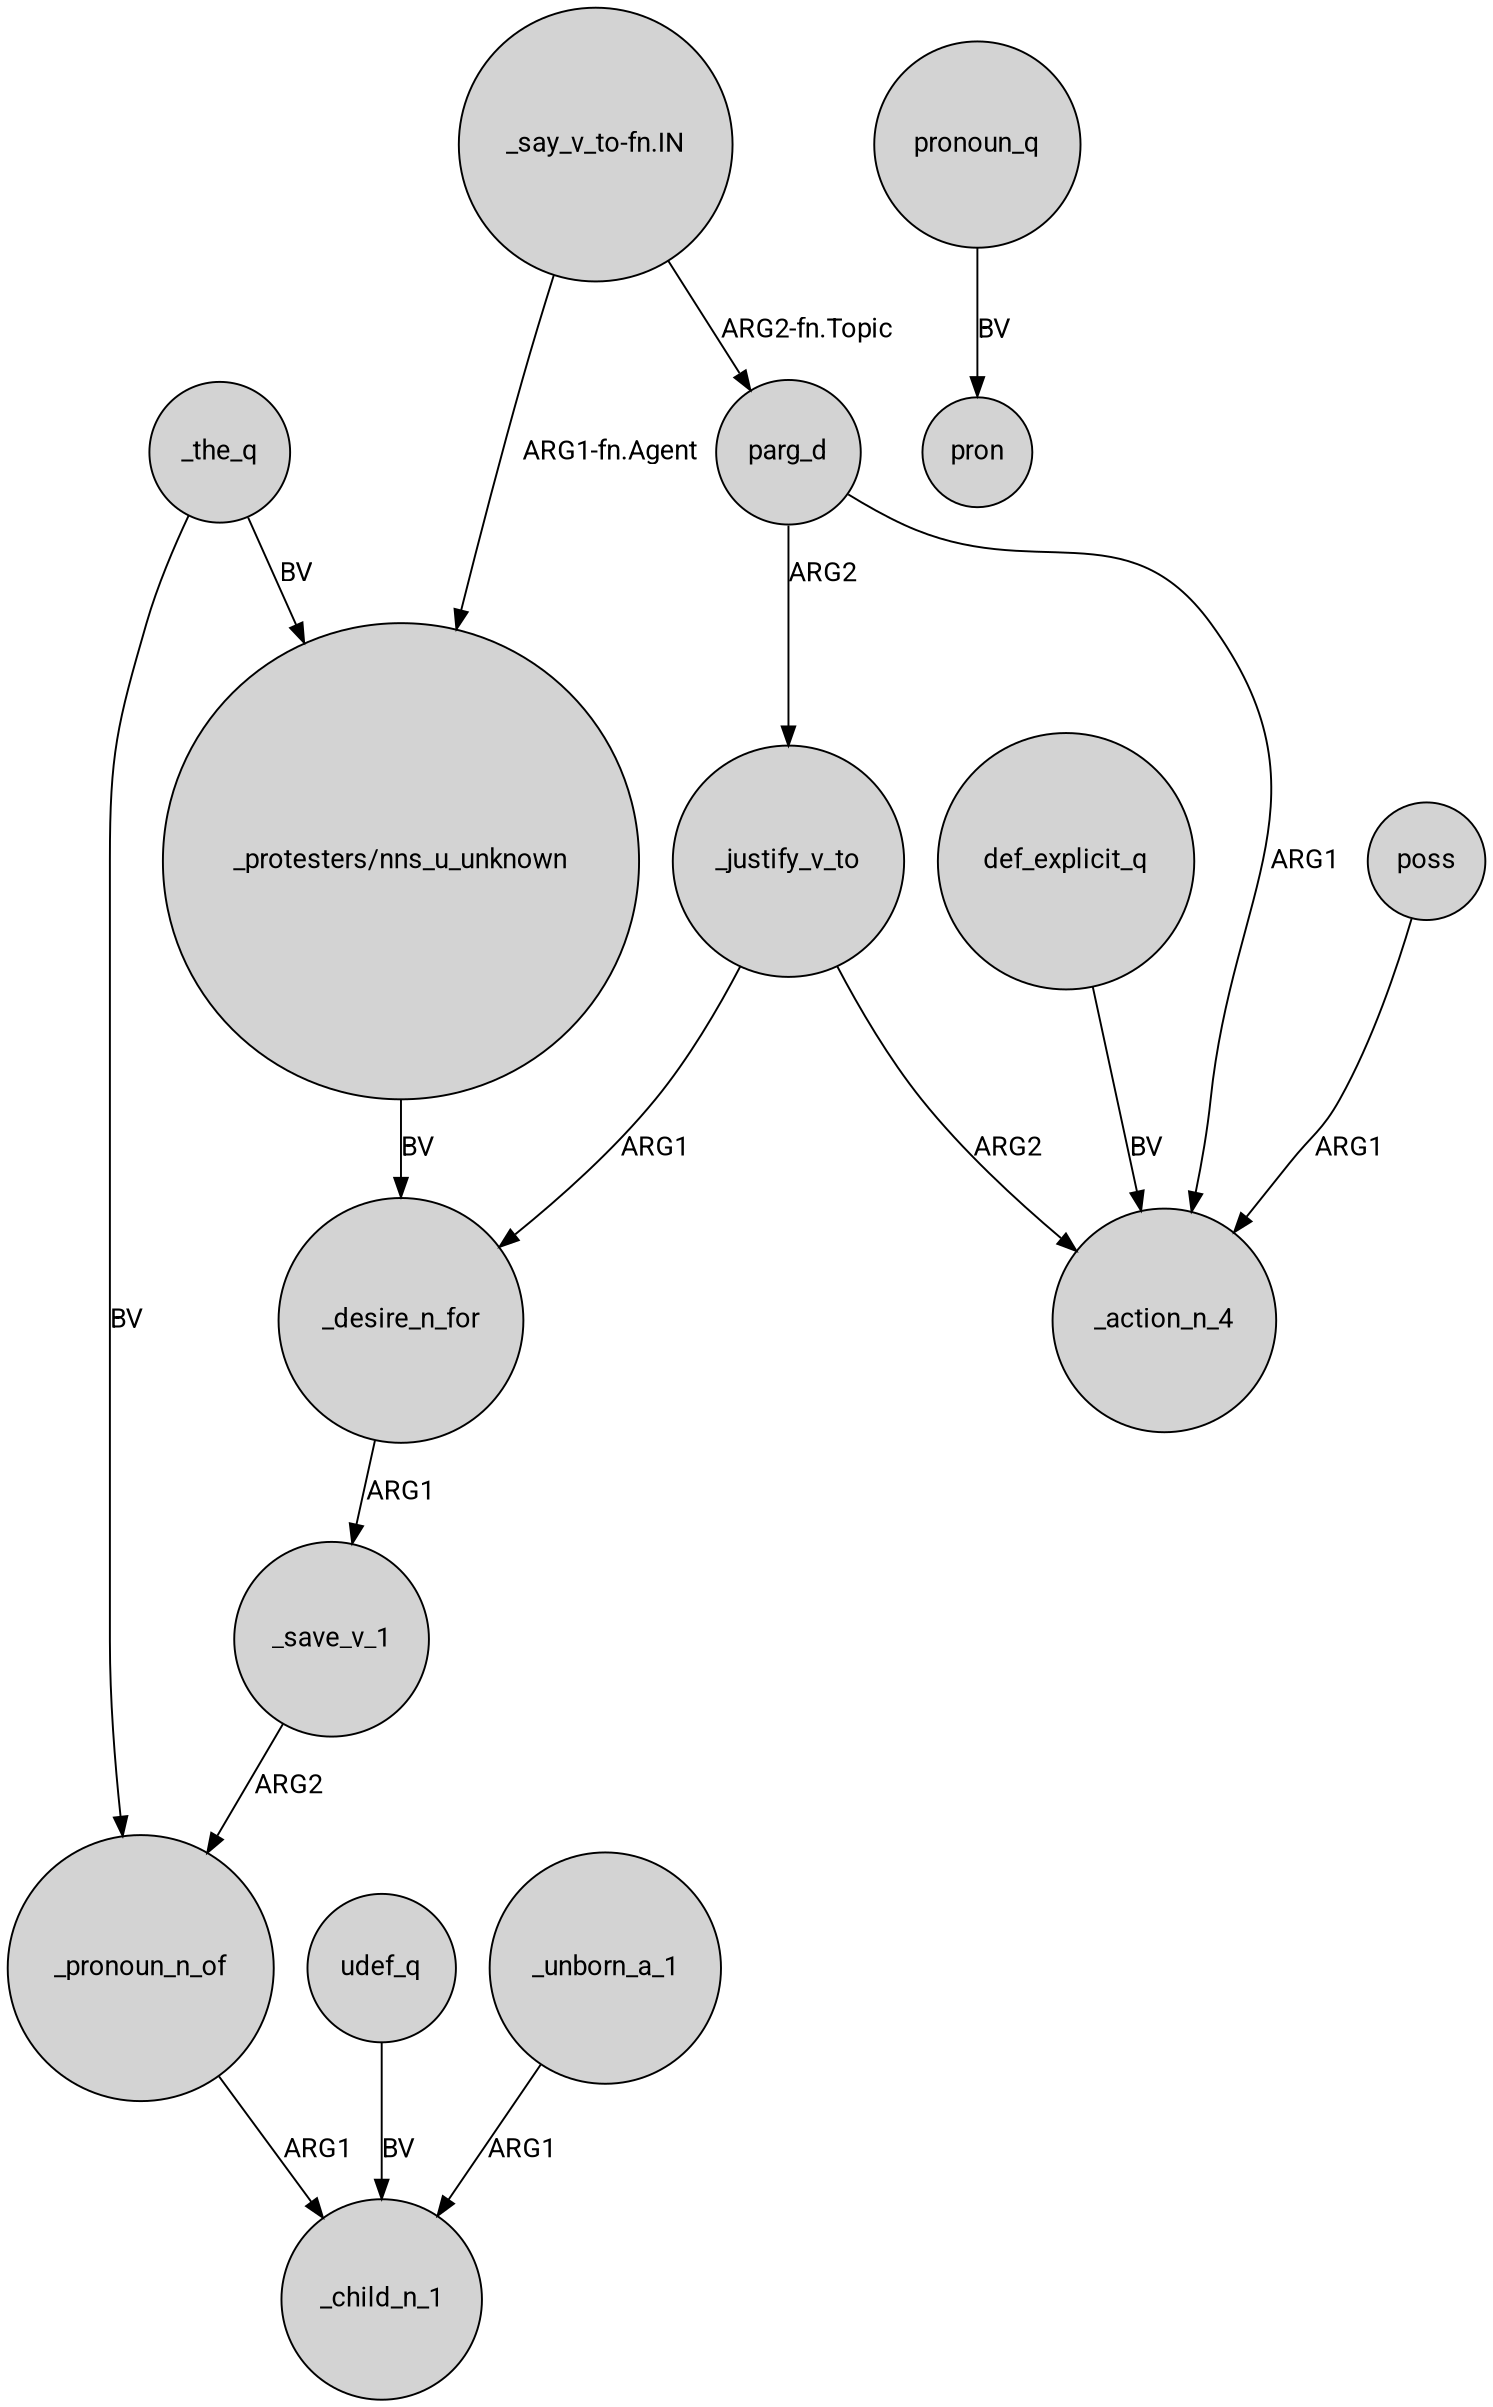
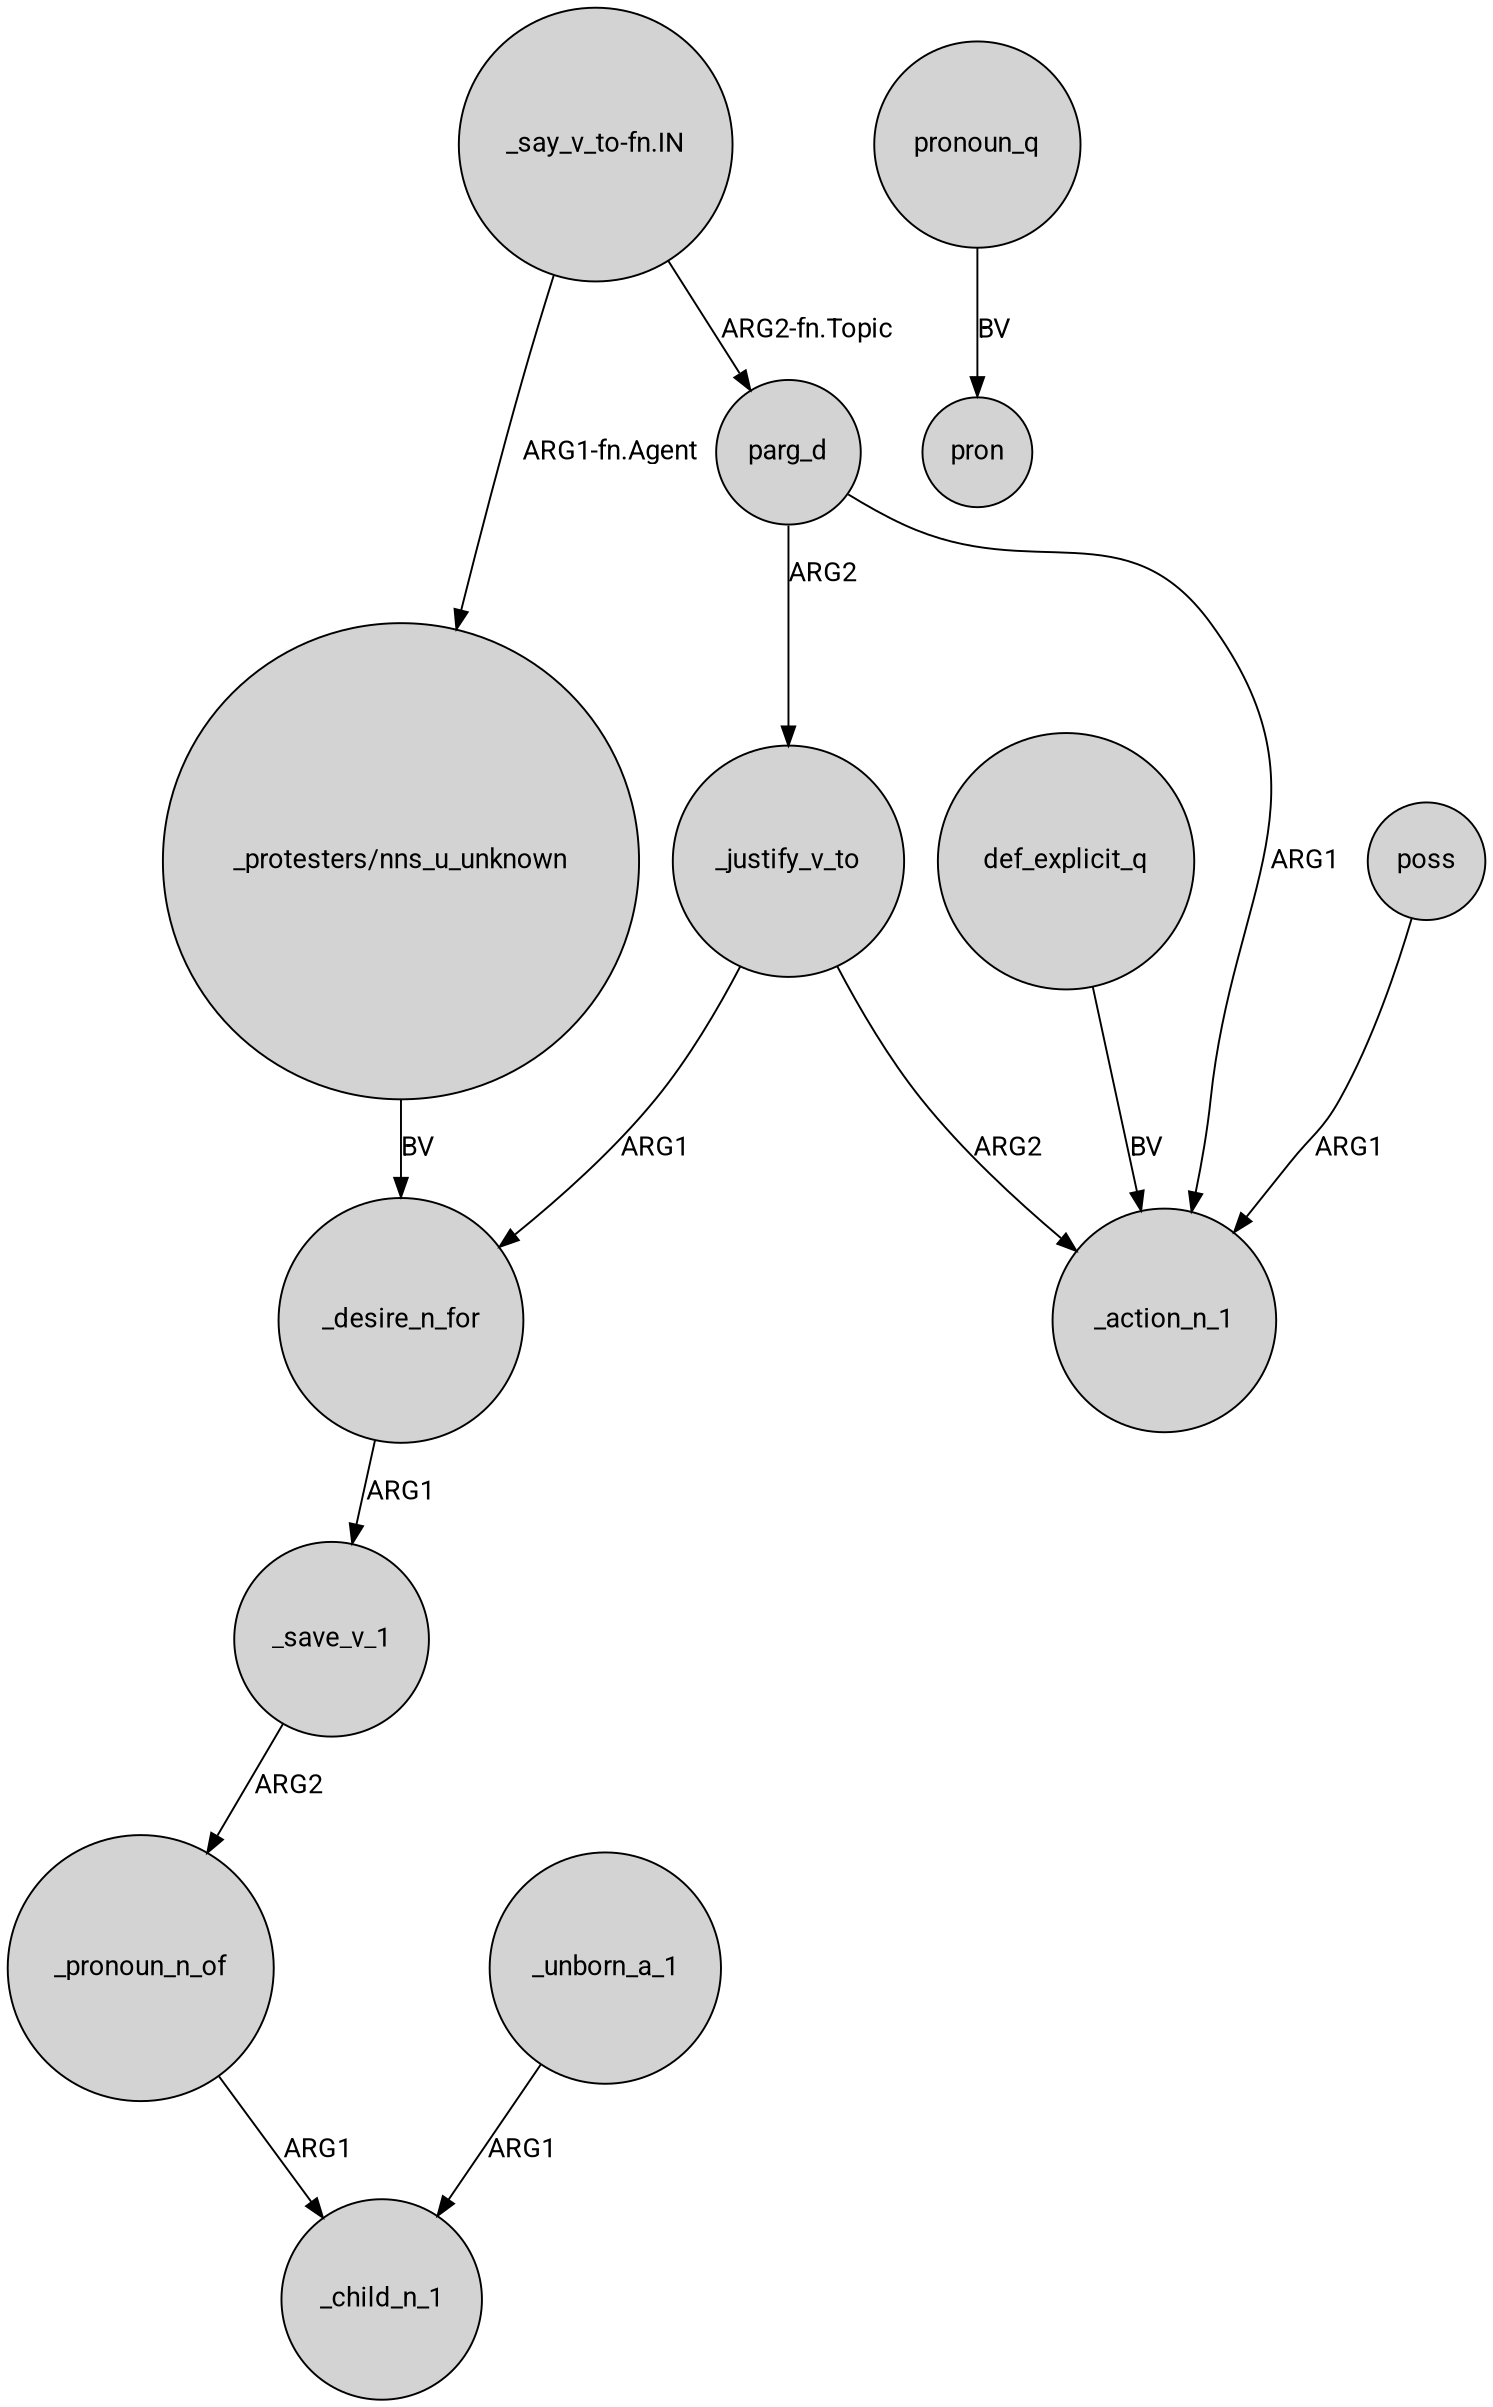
  digraph {
    fontname=Roboto
    node [fontname=Roboto shape=circle style=filled]
    edge [fontname=Roboto]
    "_say_v_to-fn.IN"
    "_protesters/nns_u_unknown"
    parg_d
    _desire_n_for
    _justify_v_to
-   _action_n_1 [label=_action_n_4]
+   _action_n_1
    _save_v_1
    n8 [label=_pronoun_n_of]
    poss
-   udef_q
    _child_n_1
    def_explicit_q
-   _the_q
    _unborn_a_1
    pronoun_q
    pron
    "_say_v_to-fn.IN" -> "_protesters/nns_u_unknown" [label="ARG1-fn.Agent"]
    "_say_v_to-fn.IN" -> parg_d [label="ARG2-fn.Topic"]
    "_protesters/nns_u_unknown" -> _desire_n_for [label=BV]
    parg_d -> _justify_v_to [label=ARG2]
    parg_d -> _action_n_1 [label=ARG1]
    _desire_n_for -> _save_v_1 [label=ARG1]
    _justify_v_to -> _desire_n_for [label=ARG1]
    _justify_v_to -> _action_n_1 [label=ARG2]
    _save_v_1 -> n8 [label=ARG2]
    n8 -> _child_n_1 [label=ARG1]
    poss -> _action_n_1 [label=ARG1]
-   udef_q -> _child_n_1 [label=BV]
    def_explicit_q -> _action_n_1 [label=BV]
-   _the_q -> "_protesters/nns_u_unknown" [label=BV]
-   _the_q -> n8 [label=BV]
    _unborn_a_1 -> _child_n_1 [label=ARG1]
    pronoun_q -> pron [label=BV]
  }
